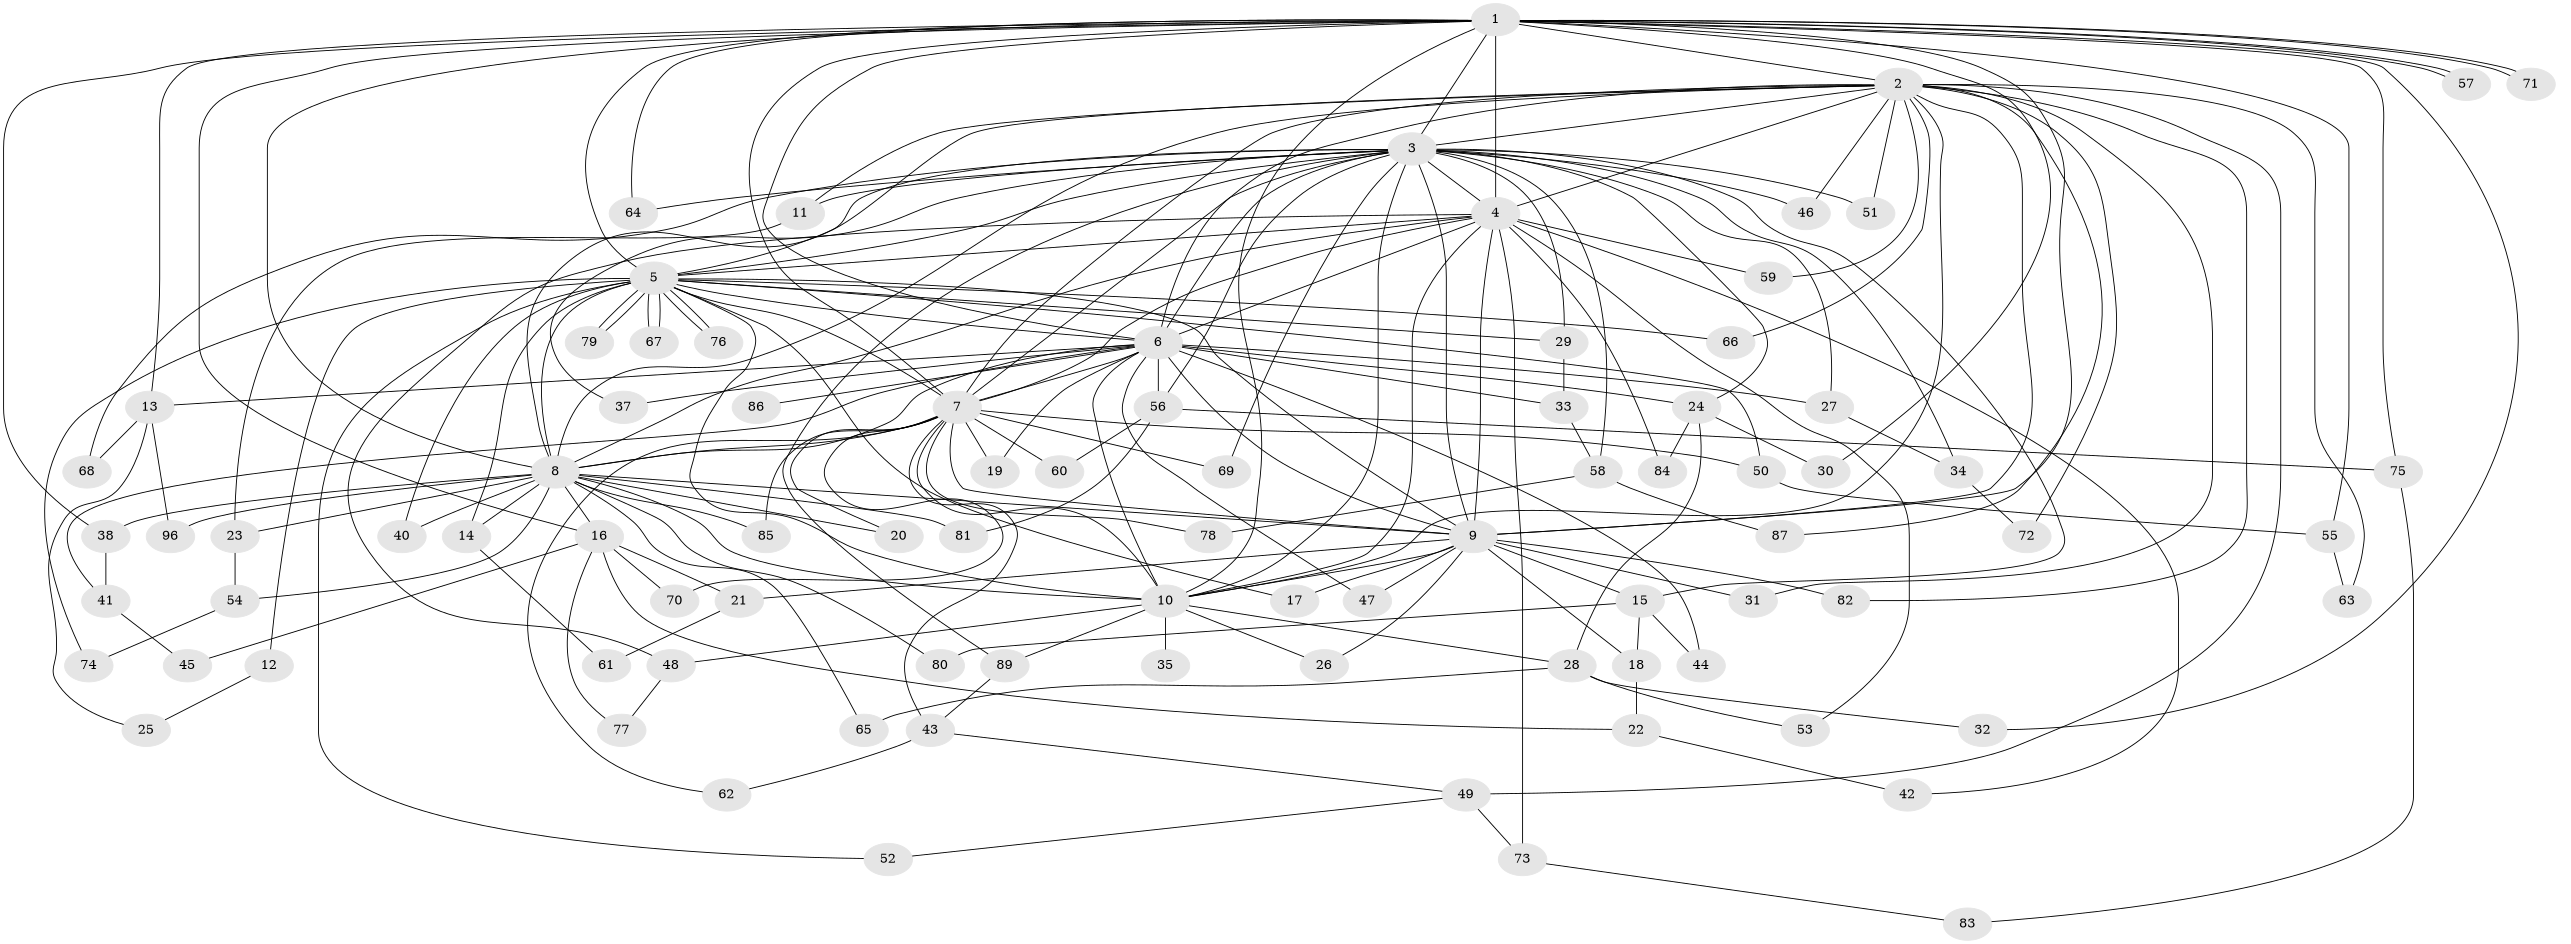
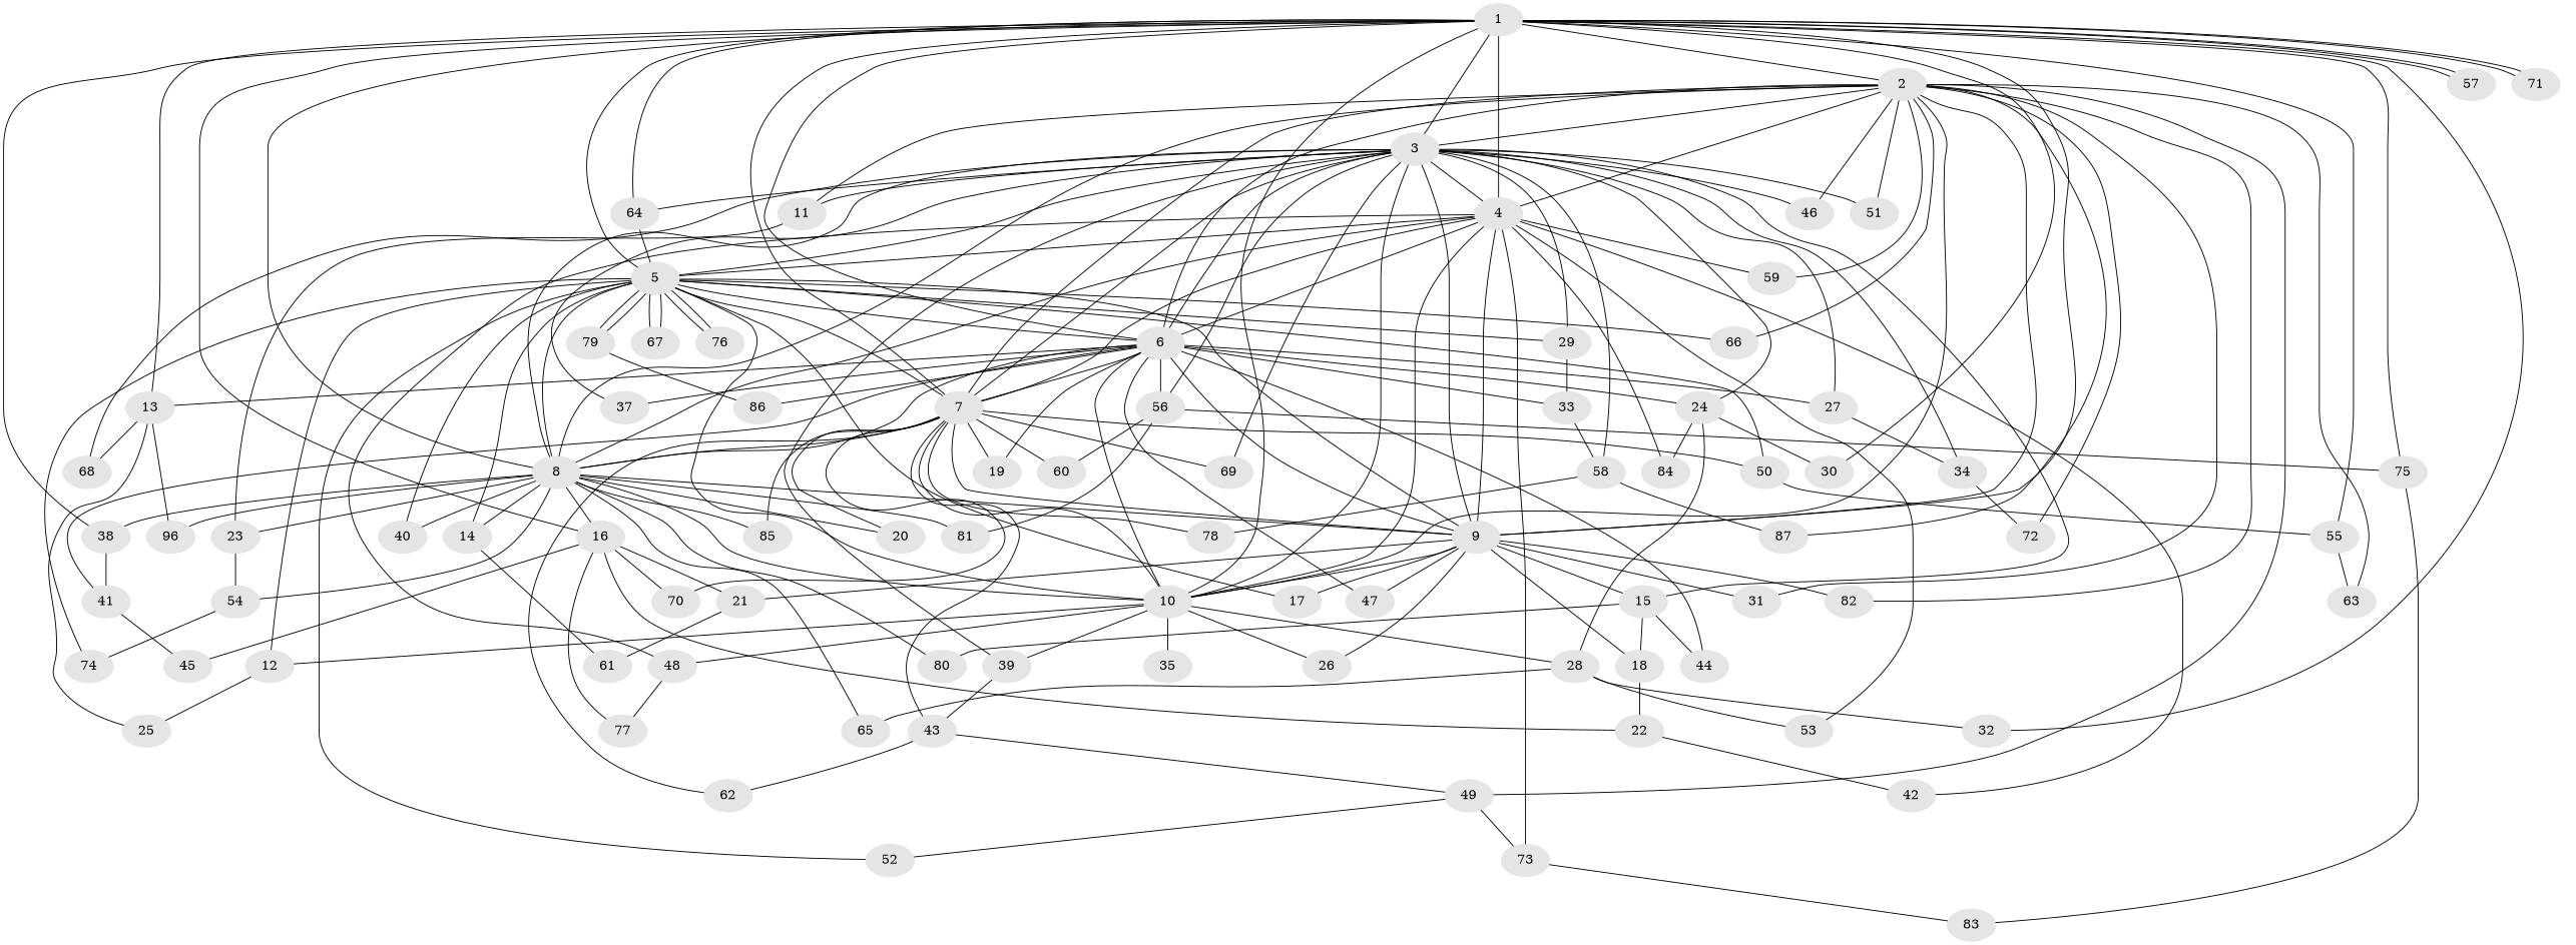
  graph {
    node [color=gray90 style=filled]
    1
    2
    3
    4
    5
    6
    7
    8
    9
    10
    13
    16
    30
    32
    38
    55
    57
    64
    71
    75
    11
    31
    46
    49
    51
    59
    63
    66
    72
    82
    87
    15
    24
    27
    29
    34
    37
-   39 [label=89]
+   39
    56
    58
    68
    69
    42
    48
    53
    73
    84
    12
    14
    17
    40
    50
    52
    67
    74
    76
    79
    19
    33
    41
    44
    47
    86
    85
    20
    43
    60
    62
    70
    78
    23
    n72 [label=96]
    54
    65
    80
    81
    18
    21
    26
    35
    28
    25
    22
    45
    77
    83
    61
    1 -- 2
    1 -- 3
    1 -- 4
    1 -- 5
    1 -- 6
    1 -- 7
    1 -- 8
    1 -- 9
    1 -- 10
    1 -- 13
    1 -- 16
    1 -- 30
    1 -- 32
    1 -- 38
    1 -- 55
    1 -- 57
    1 -- 57
    1 -- 64
    1 -- 71
    1 -- 71
    1 -- 75
    2 -- 3
    2 -- 4
-   2 -- 5
+   64 -- 5
    2 -- 6
    2 -- 7
    2 -- 8
    2 -- 9
    2 -- 10
    2 -- 11
    2 -- 31
    2 -- 46
    2 -- 49
    2 -- 51
    2 -- 59
    2 -- 63
    2 -- 66
    2 -- 72
    2 -- 82
    2 -- 87
    3 -- 4
    3 -- 5
    3 -- 6
    3 -- 7
    3 -- 8
    3 -- 9
    3 -- 10
    3 -- 64
    3 -- 11
    3 -- 46
    3 -- 51
    3 -- 15
    3 -- 24
    3 -- 27
    3 -- 29
    3 -- 34
    3 -- 37
    3 -- 39
    3 -- 56
    3 -- 58
    3 -- 68
    3 -- 69
    4 -- 5
    4 -- 6
    4 -- 7
    4 -- 8
    4 -- 9
    4 -- 10
    4 -- 59
    4 -- 42
    4 -- 48
    4 -- 53
    4 -- 73
    4 -- 84
    5 -- 6
    5 -- 7
    5 -- 8
    5 -- 9
    5 -- 10
    5 -- 66
    5 -- 29
    5 -- 12
    5 -- 14
    5 -- 17
    5 -- 40
    5 -- 50
    5 -- 52
    5 -- 67
    5 -- 67
    5 -- 74
    5 -- 76
    5 -- 76
    5 -- 79
    5 -- 79
    6 -- 7
    6 -- 8
    6 -- 9
    6 -- 10
    6 -- 13
    6 -- 24
    6 -- 27
    6 -- 37
    6 -- 56
    6 -- 19
    6 -- 33
    6 -- 41
    6 -- 44
    6 -- 47
    6 -- 86
    7 -- 8
    7 -- 9
    7 -- 10
    7 -- 69
    7 -- 50
    7 -- 19
    7 -- 85
    7 -- 20
    7 -- 43
    7 -- 60
    7 -- 62
    7 -- 70
    7 -- 78
    8 -- 9
    8 -- 10
    8 -- 16
    8 -- 38
    8 -- 14
    8 -- 40
    8 -- 85
    8 -- 20
    8 -- 23
    8 -- n72
    8 -- 54
    8 -- 65
    8 -- 80
    8 -- 81
    9 -- 10
    9 -- 31
    9 -- 82
    9 -- 15
    9 -- 17
    9 -- 47
    9 -- 18
    9 -- 21
    9 -- 26
    10 -- 39
    10 -- 48
+   10 -- 12
    10 -- 26
    10 -- 35
    10 -- 28
    13 -- 68
    13 -- n72
    13 -- 25
    16 -- 70
    16 -- 21
    16 -- 22
    16 -- 45
    16 -- 77
    38 -- 41
    55 -- 63
    75 -- 83
    11 -- 23
    49 -- 73
    49 -- 52
    15 -- 44
    15 -- 80
    15 -- 18
    24 -- 30
    24 -- 84
    24 -- 28
    27 -- 34
    29 -- 33
    34 -- 72
    39 -- 43
    56 -- 75
    56 -- 60
    56 -- 81
    58 -- 87
    58 -- 78
    48 -- 77
    73 -- 83
    12 -- 25
    14 -- 61
    50 -- 55
+   79 -- 86
    33 -- 58
    41 -- 45
    43 -- 49
    43 -- 62
    23 -- 54
    54 -- 74
    18 -- 22
    21 -- 61
    28 -- 32
    28 -- 53
    28 -- 65
    22 -- 42
  }
